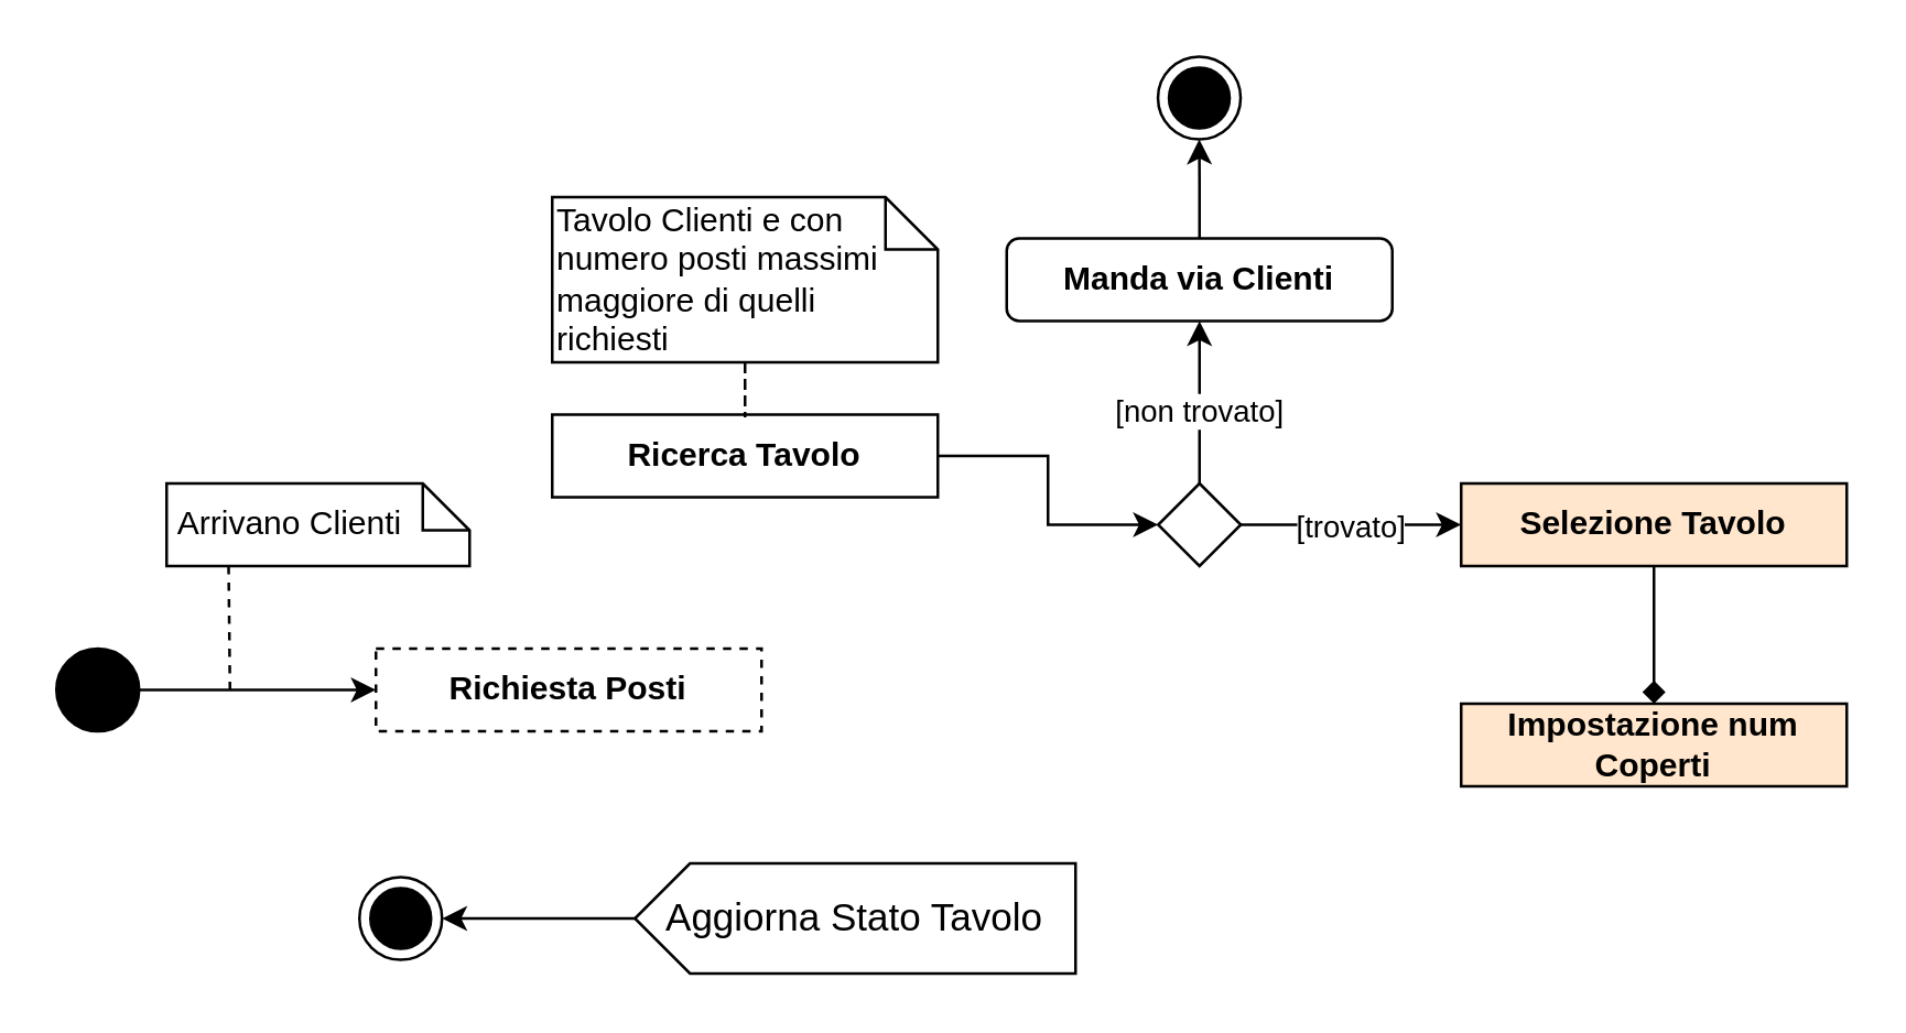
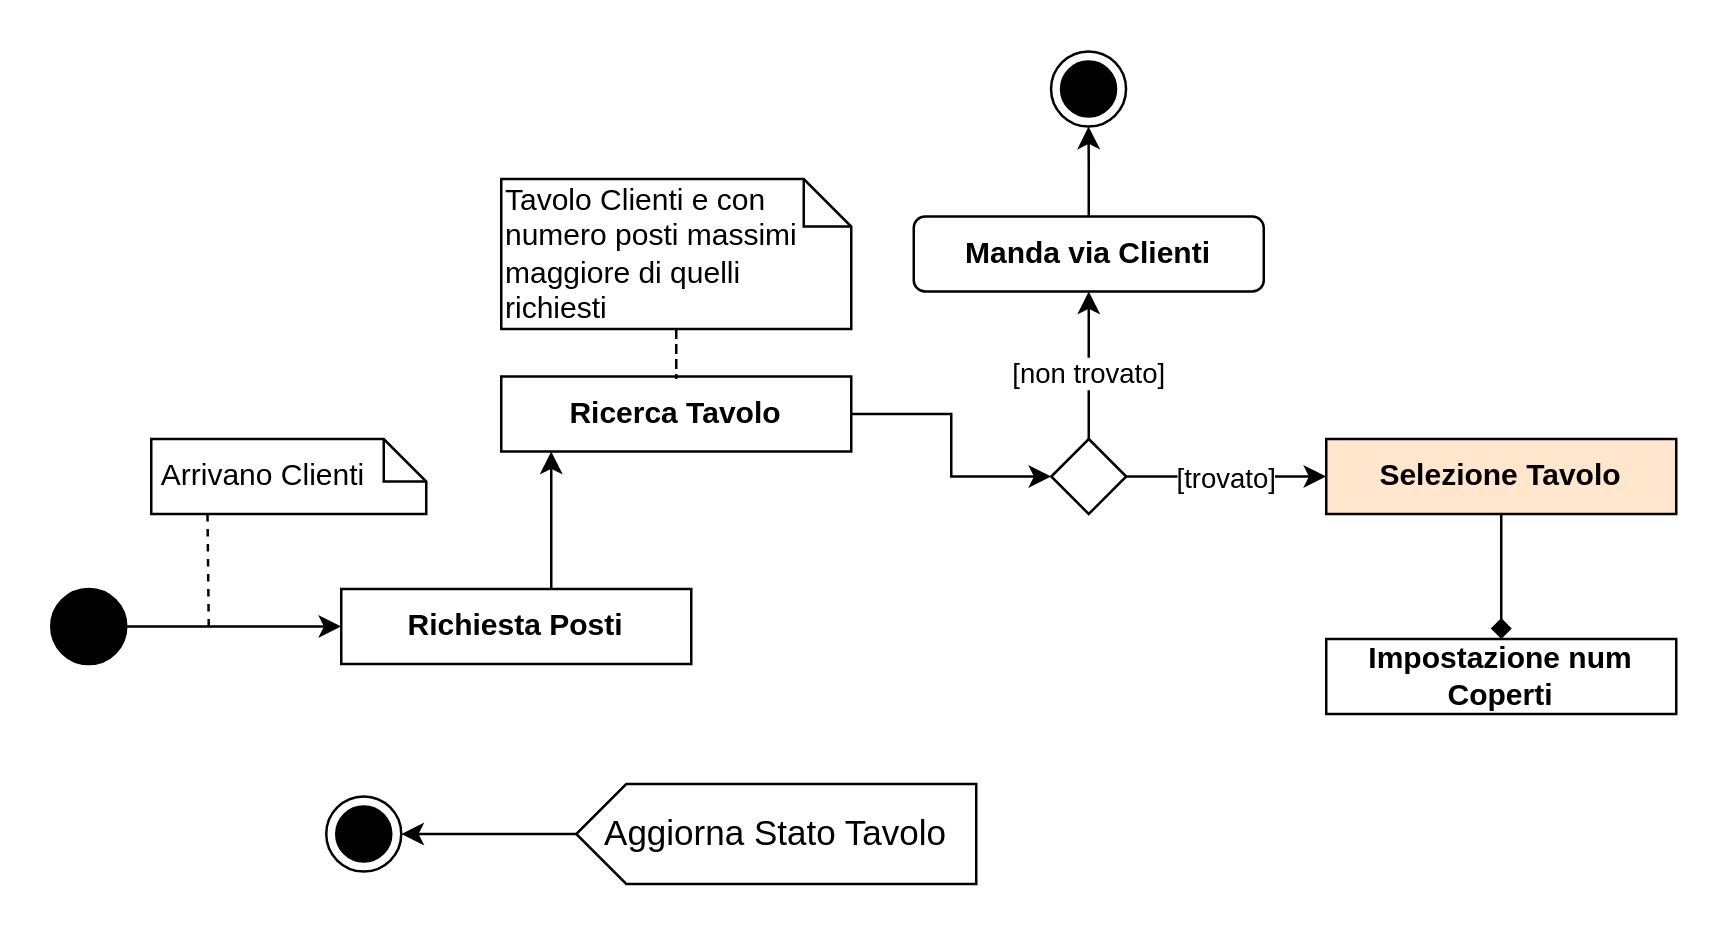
  <mxCell id="0" />
  <mxCell id="1" parent="0" />
  <mxCell id="2" value="" style="shape=note2;boundedLbl=1;whiteSpace=wrap;html=1;size=19;verticalAlign=top;align=center;" vertex="1" parent="1"><mxGeometry x="200" y="71" width="140" height="60" as="geometry" /></mxCell>
  <mxCell id="3" value="Tavolo Clienti e con numero posti massimi maggiore di quelli richiesti" style="text;strokeColor=none;align=left;fillColor=none;html=1;verticalAlign=middle;whiteSpace=wrap;rounded=0;" vertex="1" parent="1"><mxGeometry x="200" y="66" width="130" height="70" as="geometry" /></mxCell>
  <mxCell id="4" style="edgeStyle=orthogonalEdgeStyle;rounded=0;orthogonalLoop=1;jettySize=auto;html=1;" edge="1" parent="1" source="5" target="7"><mxGeometry relative="1" as="geometry" /></mxCell>
  <mxCell id="5" value="" style="ellipse;fillColor=strokeColor;html=1;" vertex="1" parent="1"><mxGeometry x="20" y="235" width="30" height="30" as="geometry" /></mxCell>
- <mxCell id="7" value="Richiesta Posti" style="fontStyle=1;whiteSpace=wrap;html=1;dashed=1;" vertex="1" parent="1"><mxGeometry x="136" y="235" width="140" height="30" as="geometry" /></mxCell>
+ <mxCell id="6" style="edgeStyle=orthogonalEdgeStyle;rounded=0;orthogonalLoop=1;jettySize=auto;html=1;" edge="1" parent="1" source="7" target="12"><mxGeometry relative="1" as="geometry"><mxPoint x="206" y="175" as="targetPoint" /><Array as="points"><mxPoint x="220" y="215" /><mxPoint x="220" y="215" /></Array></mxGeometry></mxCell>
+ <mxCell id="7" value="Richiesta Posti" style="fontStyle=1;whiteSpace=wrap;html=1;" vertex="1" parent="1"><mxGeometry x="136" y="235" width="140" height="30" as="geometry" /></mxCell>
  <mxCell id="8" value="" style="shape=note2;boundedLbl=1;whiteSpace=wrap;html=1;size=17;verticalAlign=top;align=center;" vertex="1" parent="1"><mxGeometry x="60" y="175" width="110" height="30" as="geometry" /></mxCell>
  <mxCell id="9" value="Arrivano Clienti" style="text;strokeColor=none;align=center;fillColor=none;html=1;verticalAlign=middle;whiteSpace=wrap;rounded=0;" vertex="1" parent="1"><mxGeometry x="60" y="175" width="90" height="30" as="geometry" /></mxCell>
  <mxCell id="10" value="" style="endArrow=none;dashed=1;html=1;rounded=0;entryX=0.25;entryY=1;entryDx=0;entryDy=0;startSize=6;" edge="1" parent="1" target="9"><mxGeometry width="50" height="50" relative="1" as="geometry"><mxPoint x="83" y="250" as="sourcePoint" /><mxPoint x="380" y="305" as="targetPoint" /></mxGeometry></mxCell>
  <mxCell id="11" style="edgeStyle=orthogonalEdgeStyle;rounded=0;orthogonalLoop=1;jettySize=auto;html=1;exitX=1;exitY=0.5;exitDx=0;exitDy=0;entryX=0;entryY=0.5;entryDx=0;entryDy=0;" edge="1" parent="1" source="12" target="22"><mxGeometry relative="1" as="geometry" /></mxCell>
  <mxCell id="12" value="Ricerca Tavolo" style="fontStyle=1;whiteSpace=wrap;html=1;" vertex="1" parent="1"><mxGeometry x="200" y="150" width="140" height="30" as="geometry" /></mxCell>
  <mxCell id="13" value="" style="edgeStyle=orthogonalEdgeStyle;rounded=0;orthogonalLoop=1;jettySize=auto;html=1;dashed=1;endArrow=none;endFill=0;" edge="1" parent="1" source="2" target="12"><mxGeometry relative="1" as="geometry" /></mxCell>
  <mxCell id="14" style="edgeStyle=orthogonalEdgeStyle;rounded=0;orthogonalLoop=1;jettySize=auto;html=1;exitX=0.5;exitY=1;exitDx=0;exitDy=0;endArrow=diamond;" edge="1" parent="1" source="15" target="16"><mxGeometry relative="1" as="geometry"><mxPoint x="600.286" y="245" as="targetPoint" /></mxGeometry></mxCell>
  <mxCell id="15" value="Selezione Tavolo" style="fontStyle=1;whiteSpace=wrap;html=1;fillColor=#ffe6cc;" vertex="1" parent="1"><mxGeometry x="530" y="175" width="140" height="30" as="geometry" /></mxCell>
- <mxCell id="16" value="Impostazione num Coperti" style="fontStyle=1;whiteSpace=wrap;html=1;fillColor=#ffe6cc;" vertex="1" parent="1"><mxGeometry x="529.996" y="255" width="140" height="30" as="geometry" /></mxCell>
+ <mxCell id="16" value="Impostazione num Coperti" style="fontStyle=1;whiteSpace=wrap;html=1;" vertex="1" parent="1"><mxGeometry x="529.996" y="255" width="140" height="30" as="geometry" /></mxCell>
  <mxCell id="17" style="edgeStyle=orthogonalEdgeStyle;rounded=0;orthogonalLoop=1;jettySize=auto;html=1;exitX=1;exitY=0.5;exitDx=0;exitDy=0;exitPerimeter=0;entryX=1;entryY=0.5;entryDx=0;entryDy=0;" edge="1" parent="1" source="18" target="19"><mxGeometry relative="1" as="geometry" /></mxCell>
  <mxCell id="18" value="Aggiorna Stato Tavolo" style="html=1;shape=mxgraph.infographic.ribbonSimple;notch1=0;notch2=20;align=center;verticalAlign=middle;fontSize=14;fontStyle=0;fillColor=#FFFFFF;whiteSpace=wrap;direction=west;" vertex="1" parent="1"><mxGeometry x="230" y="313" width="160" height="40" as="geometry" /></mxCell>
  <mxCell id="19" value="" style="ellipse;html=1;shape=endState;fillColor=strokeColor;" vertex="1" parent="1"><mxGeometry x="130" y="318" width="30" height="30" as="geometry" /></mxCell>
  <mxCell id="20" style="edgeStyle=orthogonalEdgeStyle;rounded=0;orthogonalLoop=1;jettySize=auto;html=1;exitX=0.5;exitY=0;exitDx=0;exitDy=0;entryX=0.5;entryY=1;entryDx=0;entryDy=0;" edge="1" parent="1" source="22" target="26"><mxGeometry relative="1" as="geometry" /></mxCell>
  <mxCell id="21" value="[non trovato]" style="edgeLabel;html=1;align=center;verticalAlign=middle;resizable=0;points=[];" vertex="1" connectable="0" parent="20"><mxGeometry x="-0.079" y="1" relative="1" as="geometry"><mxPoint as="offset" /></mxGeometry></mxCell>
  <mxCell id="22" value="" style="rhombus;" vertex="1" parent="1"><mxGeometry x="420" y="175" width="30" height="30" as="geometry" /></mxCell>
  <mxCell id="23" style="edgeStyle=orthogonalEdgeStyle;rounded=0;orthogonalLoop=1;jettySize=auto;html=1;exitX=1;exitY=0.5;exitDx=0;exitDy=0;entryX=0;entryY=0.5;entryDx=0;entryDy=0;" edge="1" parent="1" source="22" target="15"><mxGeometry relative="1" as="geometry" /></mxCell>
  <mxCell id="24" value="[trovato]" style="edgeLabel;html=1;align=center;verticalAlign=middle;resizable=0;points=[];" vertex="1" connectable="0" parent="23"><mxGeometry x="-0.39" y="-2" relative="1" as="geometry"><mxPoint x="15" y="-2" as="offset" /></mxGeometry></mxCell>
  <mxCell id="25" style="edgeStyle=orthogonalEdgeStyle;rounded=0;orthogonalLoop=1;jettySize=auto;html=1;exitX=0.5;exitY=0;exitDx=0;exitDy=0;" edge="1" parent="1" source="26" target="27"><mxGeometry relative="1" as="geometry"><mxPoint x="434.917" y="35" as="targetPoint" /></mxGeometry></mxCell>
  <mxCell id="26" value="Manda via Clienti" style="fontStyle=1;whiteSpace=wrap;html=1;rounded=1;" vertex="1" parent="1"><mxGeometry x="365" y="86" width="140" height="30" as="geometry" /></mxCell>
  <mxCell id="27" value="" style="ellipse;html=1;shape=endState;fillColor=strokeColor;" vertex="1" parent="1"><mxGeometry x="419.917" y="20" width="30" height="30" as="geometry" /></mxCell>
